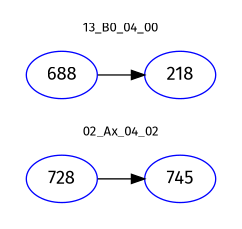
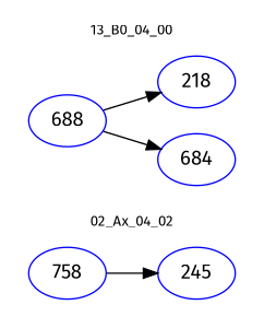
  digraph {
    fontname="Fira Sans"
    rankdir=LR
    node [color=blue fontname="Fira Sans"]
    edge [color=black fontname="Fira Sans"]
-   n1 [label=728]
-   n2 [label=745]
+   n1 [label=758]
+   n2 [label=245]
    n3 [label=688]
+   n4 [label=684]
    n5 [label=218]
    subgraph cluster_1 {
      color=white
      fontsize=10
      label="02_Ax_04_02"
      n1
      n2
    }
    subgraph cluster_2 {
      color=white
      fontsize=10
      label="13_B0_04_00"
      n3
+     n4
      n5
    }
    n1 -> n2
+   n3 -> n4
    n3 -> n5
  }
